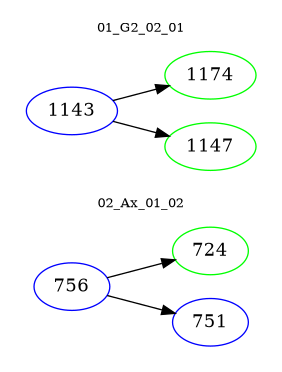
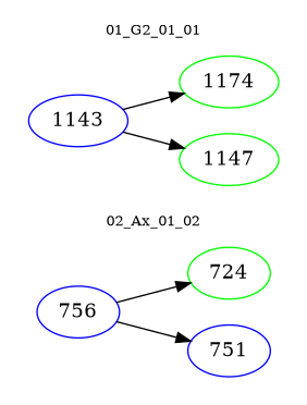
  digraph {
    rankdir=LR
    node [color=blue]
    edge [color=black]
    n1 [label=756]
    n2 [label=751]
    n3 [color=green label=724]
    n4 [label=1143]
    n5 [color=green label=1147]
    n6 [color=green label=1174]
    subgraph cluster_1 {
      color=white
      fontsize=10
      label="02_Ax_01_02"
      n1
      n2
      n3
    }
    subgraph cluster_2 {
      color=white
      fontsize=10
-     label="01_G2_02_01"
+     label="01_G2_01_01"
      n4
      n5
      n6
    }
    n1 -> n2
    n1 -> n3
    n4 -> n5
    n4 -> n6
  }
